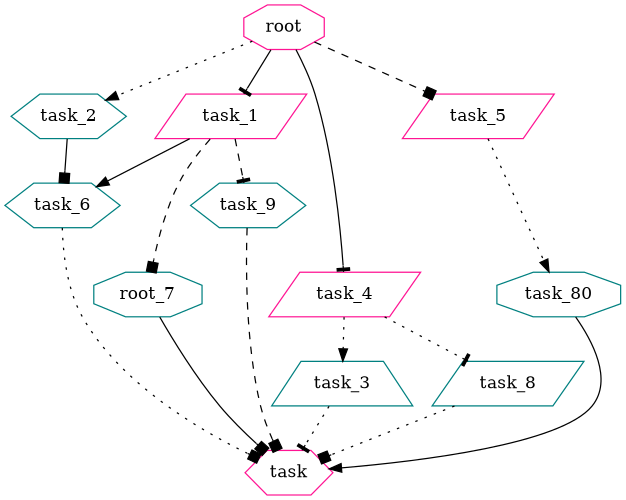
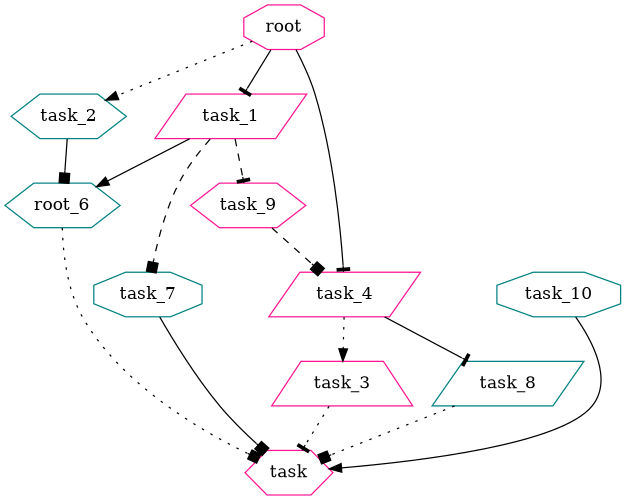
  digraph {
    node [color=deeppink shape=parallelogram]
    edge [arrowhead=box style=dotted]
    root [shape=octagon]
    task_1
    task_2 [color=teal shape=hexagon]
    task_4
-   task_5
-   task_6 [color=teal shape=hexagon]
-   task_7 [color=teal shape=octagon label=root_7]
-   task_9 [color=teal shape=hexagon]
-   task_3 [color=teal shape=trapezium]
+   task_6 [color=teal shape=hexagon label=root_6]
+   task_7 [color=teal shape=octagon]
+   task_9 [shape=hexagon]
+   task_3 [shape=trapezium]
    n10 [label=task shape=hexagon]
    task_8 [color=teal]
-   task_10 [color=teal shape=octagon label=task_80]
+   task_10 [color=teal shape=octagon]
    root -> task_1 [arrowhead=tee style=solid]
    root -> task_2 [arrowhead=normal]
    root -> task_4 [arrowhead=tee style=solid]
-   root -> task_5 [style=dashed]
    task_1 -> task_6 [arrowhead=normal style=solid]
    task_1 -> task_7 [style=dashed]
    task_1 -> task_9 [arrowhead=tee style=dashed]
    task_2 -> task_6 [style=solid]
    task_4 -> task_3 [arrowhead=normal]
-   task_4 -> task_8 [arrowhead=tee]
-   task_5 -> task_10 [arrowhead=normal]
+   task_4 -> task_8 [arrowhead=tee style=solid]
    task_6 -> n10
    task_7 -> n10 [style=solid]
-   task_9 -> n10 [style=dashed]
+   task_9 -> task_4 [style=dashed]
    task_3 -> n10 [arrowhead=tee]
    task_8 -> n10
    task_10 -> n10 [arrowhead=normal style=solid]
  }
